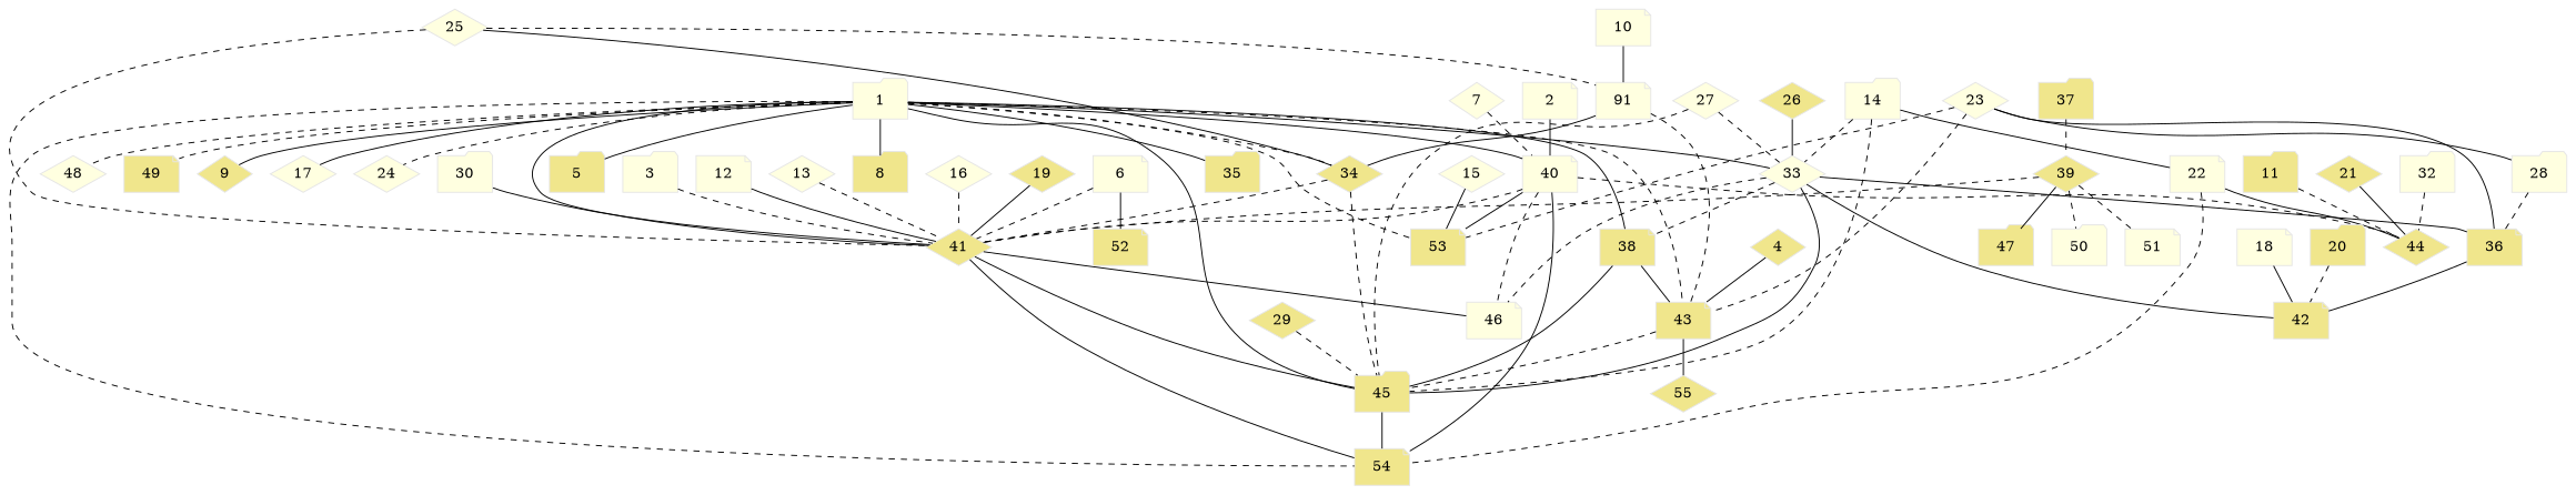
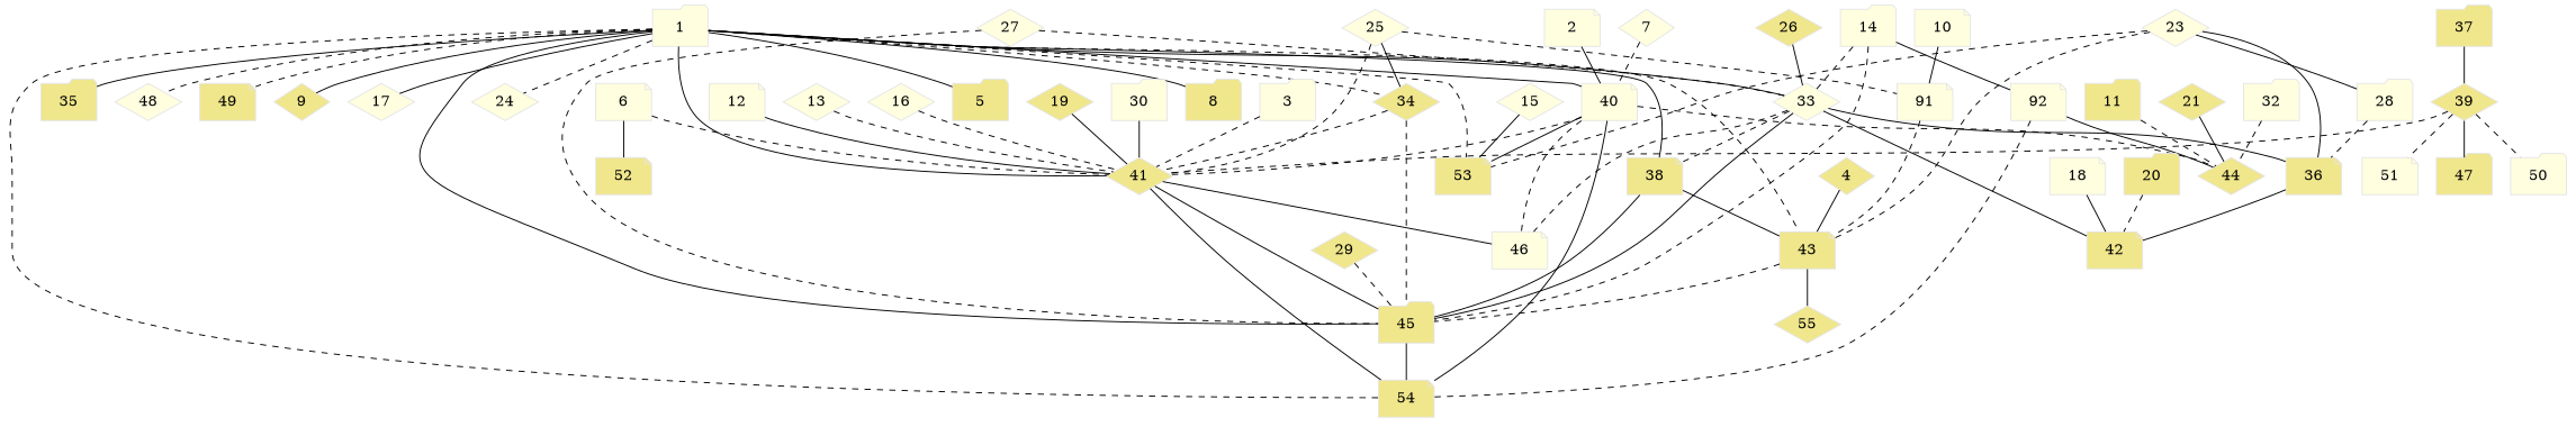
  graph {
    node [color=gray90 fillcolor=lightyellow shape=diamond style=filled]
    edge [style=solid weight=1.0]
    1 [shape=folder]
    5 [fillcolor=khaki shape=folder]
    8 [fillcolor=khaki shape=folder]
    9 [fillcolor=khaki]
    17
    24
    33
    34 [fillcolor=khaki]
    35 [fillcolor=khaki shape=folder]
    38 [fillcolor=khaki shape=note]
    40 [shape=note]
    41 [fillcolor=khaki]
    43 [fillcolor=khaki shape=note]
    45 [fillcolor=khaki shape=folder]
    48
    49 [fillcolor=khaki shape=note]
    53 [fillcolor=khaki shape=note]
    54 [fillcolor=khaki shape=note]
    42 [fillcolor=khaki shape=note]
    36 [fillcolor=khaki shape=note]
    46 [shape=note]
    44 [fillcolor=khaki]
    55 [fillcolor=khaki]
    2 [shape=note]
    3 [shape=folder]
    4 [fillcolor=khaki]
    6 [shape=note]
    52 [fillcolor=khaki shape=note]
    7
    10 [shape=note]
    n31 [label=91 shape=note]
    11 [fillcolor=khaki shape=folder]
    12 [shape=note]
    13
    14 [shape=folder]
-   22 [shape=note]
+   22 [shape=note label=92]
    15
    16
    18 [shape=note]
    19 [fillcolor=khaki]
    20 [fillcolor=khaki shape=folder]
    21 [fillcolor=khaki]
    23
    28 [shape=folder]
    25
    26 [fillcolor=khaki]
    27
    29 [fillcolor=khaki]
    30 [shape=folder]
    32 [shape=folder]
    37 [fillcolor=khaki shape=folder]
    39 [fillcolor=khaki]
    47 [fillcolor=khaki shape=folder]
    50 [shape=folder]
    51 [shape=note]
    1 -- 5
    1 -- 8
    1 -- 9
    1 -- 17
    1 -- 24 [style=dashed]
    1 -- 33
    1 -- 34 [style=dashed]
    1 -- 35
    1 -- 38
    1 -- 40
    1 -- 41 [weight=2.0]
    1 -- 43 [style=dashed weight=2.0]
    1 -- 45
    1 -- 48 [style=dashed]
    1 -- 49 [style=dashed]
    1 -- 53 [style=dashed]
    1 -- 54 [style=dashed]
    33 -- 38 [style=dashed]
    33 -- 45
    33 -- 42
    33 -- 36
    33 -- 46 [style=dashed]
    34 -- 41 [style=dashed]
    34 -- 45 [style=dashed]
    38 -- 43
    38 -- 45
    40 -- 41 [style=dashed]
    40 -- 53
    40 -- 54
    40 -- 46 [style=dashed]
    40 -- 44 [style=dashed]
    41 -- 45
    41 -- 54
    41 -- 46
    43 -- 45 [style=dashed]
    43 -- 55
    45 -- 54
    36 -- 42
    2 -- 40
    3 -- 41 [style=dashed]
    4 -- 43
    6 -- 41 [style=dashed]
    6 -- 52
    7 -- 40 [style=dashed]
    10 -- n31
-   n31 -- 34
    n31 -- 43 [style=dashed]
    11 -- 44 [style=dashed]
    12 -- 41
    13 -- 41 [style=dashed]
    14 -- 33 [style=dashed]
    14 -- 45 [style=dashed]
    14 -- 22
    22 -- 54 [style=dashed]
    22 -- 44
    15 -- 53
    16 -- 41 [style=dashed]
    18 -- 42
    19 -- 41
    20 -- 42 [style=dashed]
    21 -- 44
    23 -- 43 [style=dashed]
    23 -- 53 [style=dashed]
    23 -- 36
    23 -- 28
    28 -- 36 [style=dashed]
    25 -- 34
    25 -- 41 [style=dashed weight=2.0]
    25 -- n31 [style=dashed]
    26 -- 33
    27 -- 33 [style=dashed]
    27 -- 45 [style=dashed]
    29 -- 45 [style=dashed]
    30 -- 41
    32 -- 44 [style=dashed]
-   37 -- 39 [style=dashed]
+   37 -- 39
    39 -- 41 [style=dashed]
    39 -- 47
    39 -- 50 [style=dashed]
    39 -- 51 [style=dashed]
  }
